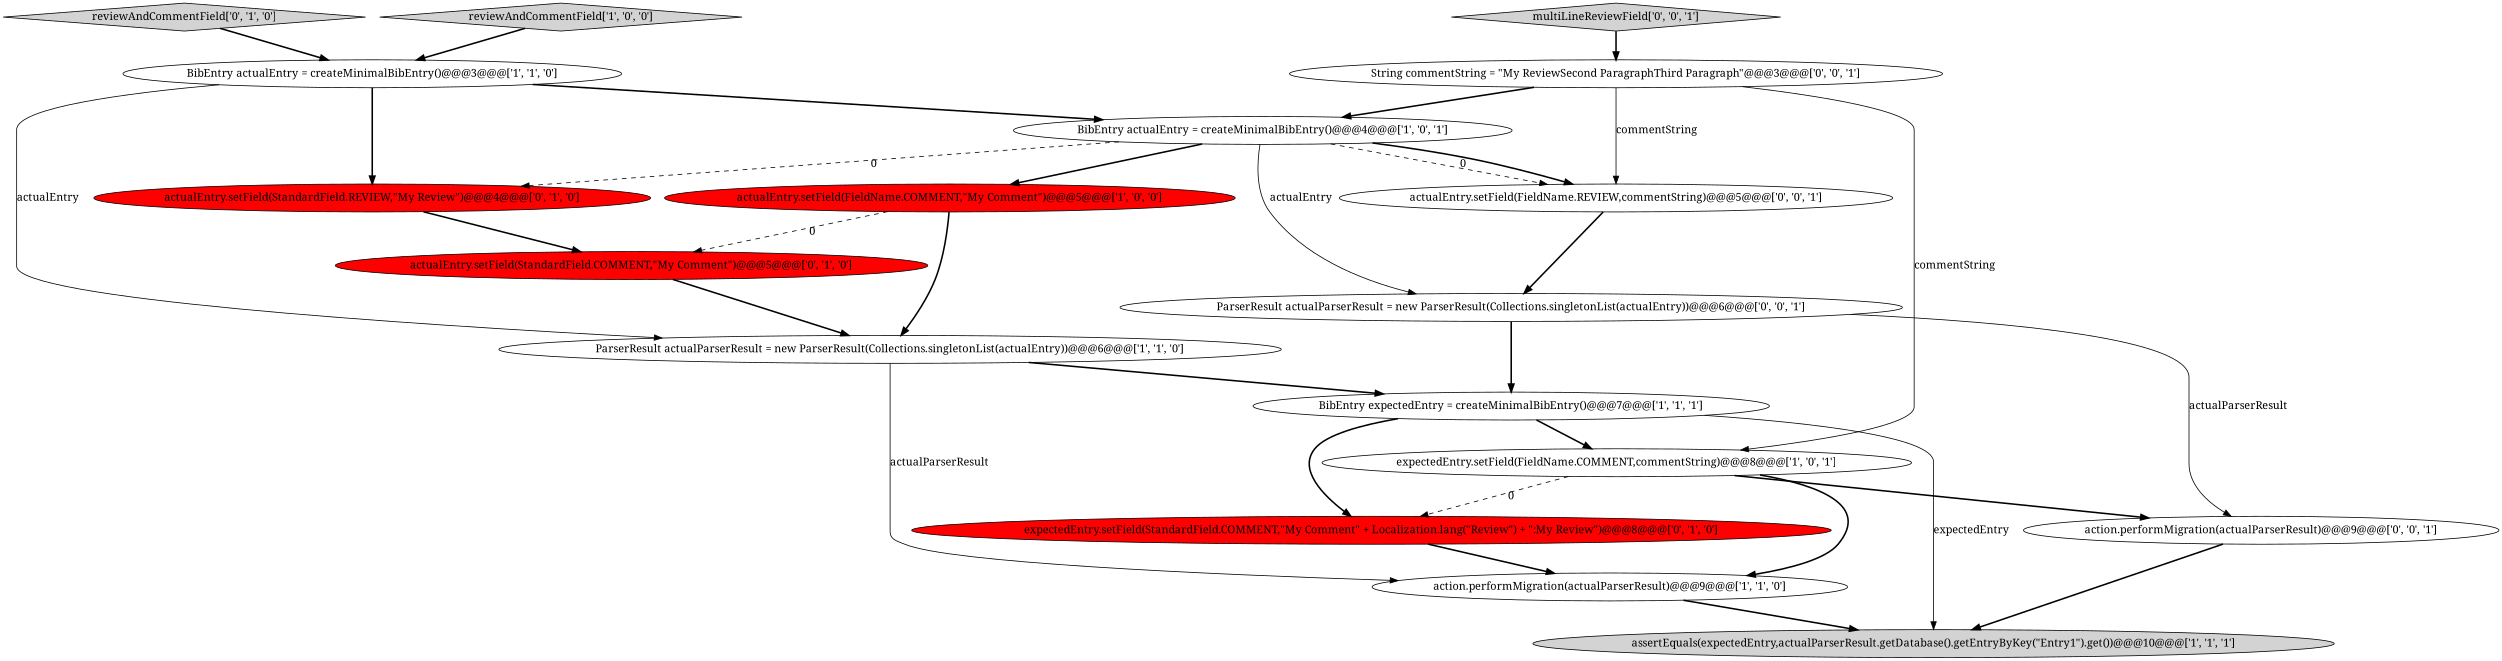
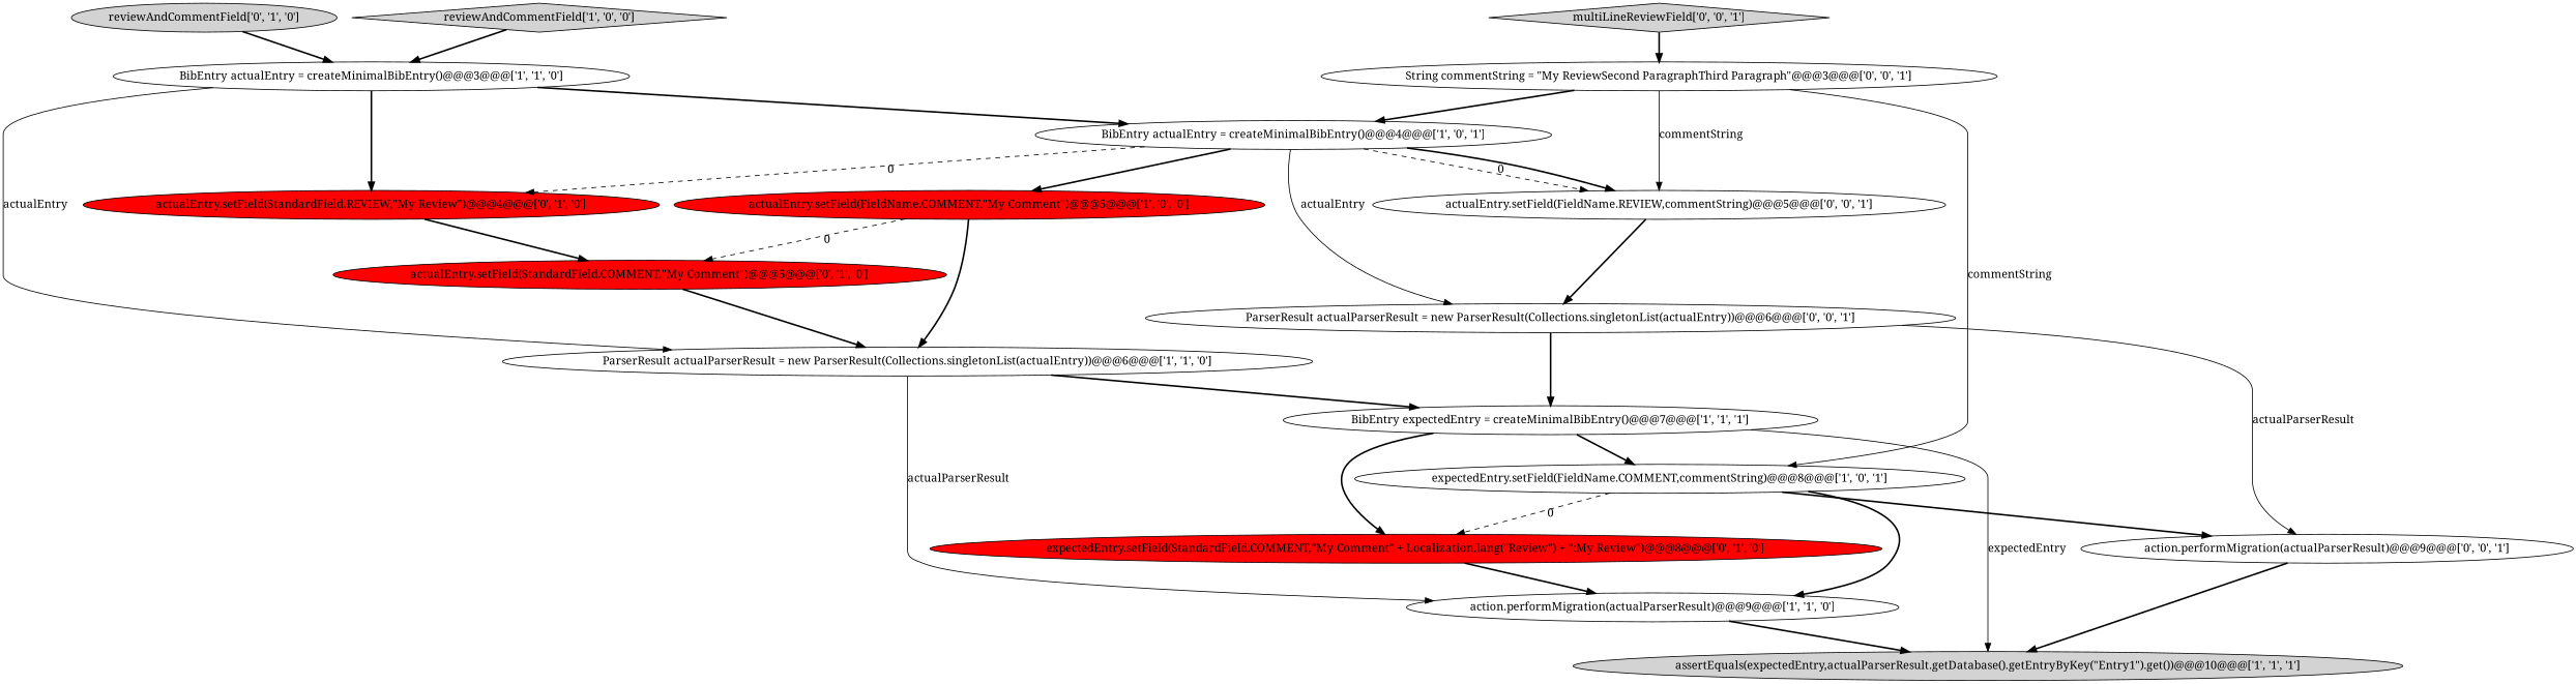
  digraph {
    fontname="Noto Serif"
    node [fillcolor=white shape=ellipse style=filled fontname="Noto Serif"]
    edge [style=bold fontname="Noto Serif"]
    n1 [label="BibEntry actualEntry = createMinimalBibEntry()@@@3@@@['1', '1', '0']"]
    n2 [label="ParserResult actualParserResult = new ParserResult(Collections.singletonList(actualEntry))@@@6@@@['1', '1', '0']"]
    n3 [label="BibEntry actualEntry = createMinimalBibEntry()@@@4@@@['1', '0', '1']"]
    n4 [fillcolor=red label="actualEntry.setField(StandardField.REVIEW,\"My Review\")@@@4@@@['0', '1', '0']"]
    n5 [fillcolor=red label="actualEntry.setField(StandardField.COMMENT,\"My Comment\")@@@5@@@['0', '1', '0']"]
    n6 [label="actualEntry.setField(FieldName.REVIEW,commentString)@@@5@@@['0', '0', '1']"]
    n7 [label="ParserResult actualParserResult = new ParserResult(Collections.singletonList(actualEntry))@@@6@@@['0', '0', '1']"]
    n8 [fillcolor=lightgray label="assertEquals(expectedEntry,actualParserResult.getDatabase().getEntryByKey(\"Entry1\").get())@@@10@@@['1', '1', '1']"]
    n9 [label="action.performMigration(actualParserResult)@@@9@@@['1', '1', '0']"]
    n10 [label="BibEntry expectedEntry = createMinimalBibEntry()@@@7@@@['1', '1', '1']"]
    n11 [fillcolor=red label="actualEntry.setField(FieldName.COMMENT,\"My Comment\")@@@5@@@['1', '0', '0']"]
    n12 [fillcolor=red label="expectedEntry.setField(StandardField.COMMENT,\"My Comment\" + Localization.lang(\"Review\") + \":My Review\")@@@8@@@['0', '1', '0']"]
-   n13 [fillcolor=lightgray label="reviewAndCommentField['0', '1', '0']" shape=diamond]
+   n13 [fillcolor=lightgray label="reviewAndCommentField['0', '1', '0']"]
    n14 [fillcolor=lightgray label="multiLineReviewField['0', '0', '1']" shape=diamond]
    n15 [label="String commentString = \"My ReviewSecond ParagraphThird Paragraph\"@@@3@@@['0', '0', '1']"]
    n16 [label="expectedEntry.setField(FieldName.COMMENT,commentString)@@@8@@@['1', '0', '1']"]
    n17 [label="action.performMigration(actualParserResult)@@@9@@@['0', '0', '1']"]
    n18 [fillcolor=lightgray label="reviewAndCommentField['1', '0', '0']" shape=diamond]
    n1 -> n2 [label=actualEntry style=solid]
    n1 -> n3
    n1 -> n4
    n2 -> n9 [label=actualParserResult style=solid]
    n2 -> n10
    n3 -> n4 [label=0 style=dashed]
    n3 -> n6 [label=0 style=dashed]
    n3 -> n6
    n3 -> n7 [label=actualEntry style=solid]
    n3 -> n11
    n4 -> n5
    n5 -> n2
    n6 -> n7
    n7 -> n10
    n7 -> n17 [label=actualParserResult style=solid]
    n9 -> n8
    n10 -> n8 [label=expectedEntry style=solid]
    n10 -> n12
    n10 -> n16
    n11 -> n2
    n11 -> n5 [label=0 style=dashed]
    n12 -> n9
    n13 -> n1
    n14 -> n15
    n15 -> n3
    n15 -> n6 [label=commentString style=solid]
    n15 -> n16 [label=commentString style=solid]
    n16 -> n9
    n16 -> n12 [label=0 style=dashed]
    n16 -> n17
    n17 -> n8
    n18 -> n1
  }
